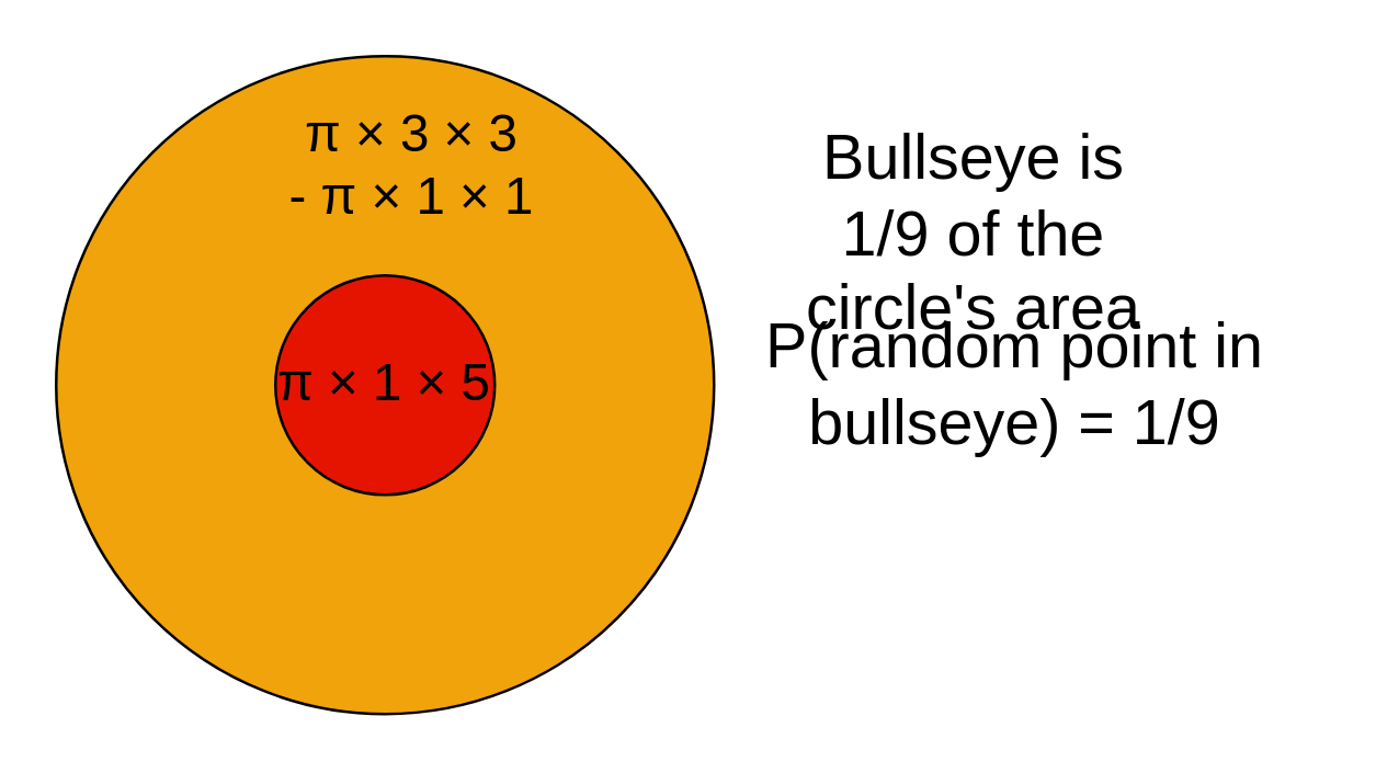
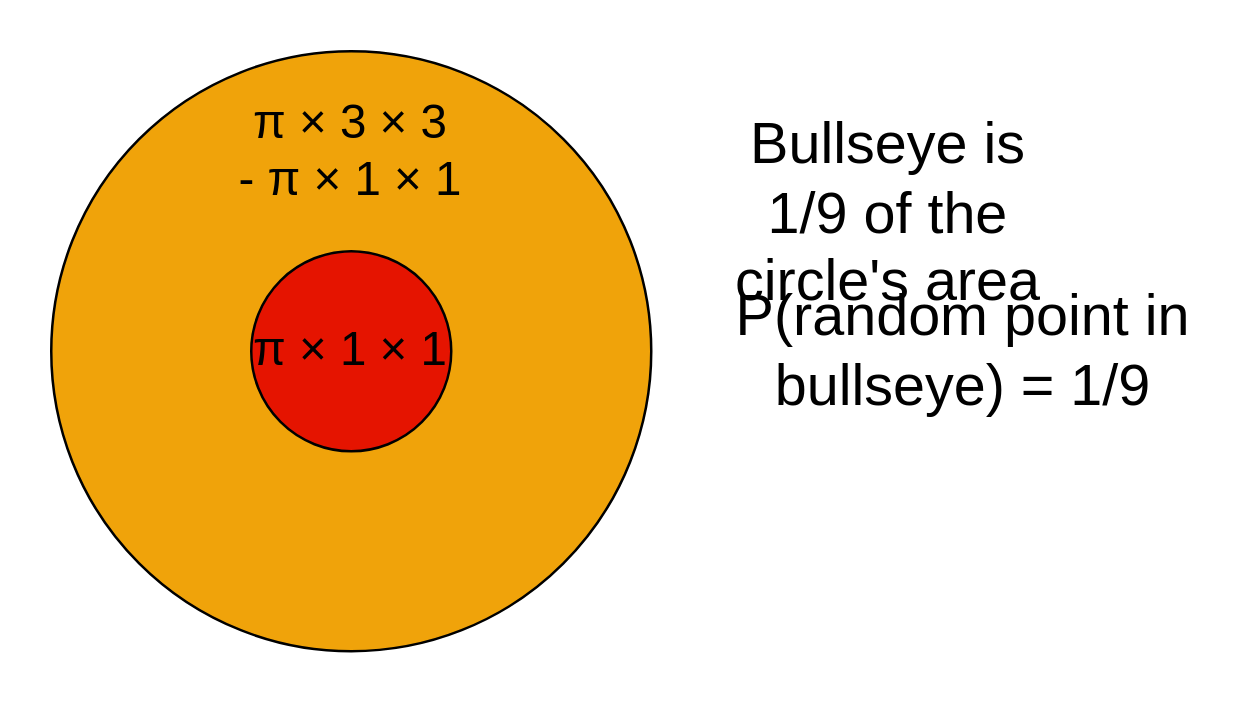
  <mxCell id="0" />
  <mxCell id="1" parent="0" />
  <mxCell id="2" value="" style="ellipse;whiteSpace=wrap;html=1;aspect=fixed;fillColor=#f0a30a;fontColor=#000000;strokeColor=#000000;" vertex="1" parent="1"><mxGeometry x="20" y="20" width="240" height="240" as="geometry" /></mxCell>
  <mxCell id="3" value="" style="ellipse;whiteSpace=wrap;html=1;aspect=fixed;fillColor=#e51400;fontColor=#ffffff;strokeColor=#000000;" vertex="1" parent="1"><mxGeometry x="100" y="100" width="80" height="80" as="geometry" /></mxCell>
- <mxCell id="4" value="π&amp;nbsp;× 1&amp;nbsp;× 5" style="text;html=1;strokeColor=none;fillColor=none;align=center;verticalAlign=middle;whiteSpace=wrap;rounded=0;fontSize=19;fontColor=#000000;" vertex="1" parent="1"><mxGeometry x="85" y="125" width="110" height="30" as="geometry" /></mxCell>
- <mxCell id="5" value="π&amp;nbsp;× 3 × 3 &lt;br&gt;- π × 1&amp;nbsp;× 1" style="text;html=1;strokeColor=none;fillColor=none;align=center;verticalAlign=middle;whiteSpace=wrap;rounded=0;fontSize=19;fontColor=#000000;" vertex="1" parent="1"><mxGeometry x="90" y="45" width="120" height="30" as="geometry" /></mxCell>
+ <mxCell id="4" value="π&amp;nbsp;× 1&amp;nbsp;× 1" style="text;html=1;strokeColor=none;fillColor=none;align=center;verticalAlign=middle;whiteSpace=wrap;rounded=0;fontSize=19;fontColor=#000000;" vertex="1" parent="1"><mxGeometry x="85" y="125" width="110" height="30" as="geometry" /></mxCell>
+ <mxCell id="5" value="π&amp;nbsp;× 3 × 3 &lt;br&gt;- π × 1&amp;nbsp;× 1" style="text;html=1;strokeColor=none;fillColor=none;align=center;verticalAlign=middle;whiteSpace=wrap;rounded=0;fontSize=19;fontColor=#000000;" vertex="1" parent="1"><mxGeometry x="80" y="45" width="120" height="30" as="geometry" /></mxCell>
  <mxCell id="6" value="Bullseye is 1/9 of the circle's area" style="text;html=1;strokeColor=none;fillColor=none;align=center;verticalAlign=middle;whiteSpace=wrap;rounded=0;fontSize=23;fontColor=#000000;" vertex="1" parent="1"><mxGeometry x="285" y="65" width="140" height="40" as="geometry" /></mxCell>
- <mxCell id="7" value="P(random point in bullseye) = 1/9" style="text;html=1;strokeColor=none;fillColor=none;align=center;verticalAlign=middle;whiteSpace=wrap;rounded=0;fontSize=23;fontColor=#000000;" vertex="1" parent="1"><mxGeometry x="260" y="125" width="220" height="30" as="geometry" /></mxCell>
+ <mxCell id="7" value="P(random point in bullseye) = 1/9" style="text;html=1;strokeColor=none;fillColor=none;align=center;verticalAlign=middle;whiteSpace=wrap;rounded=0;fontSize=23;fontColor=#000000;" vertex="1" parent="1"><mxGeometry x="275" y="125" width="220" height="30" as="geometry" /></mxCell>
